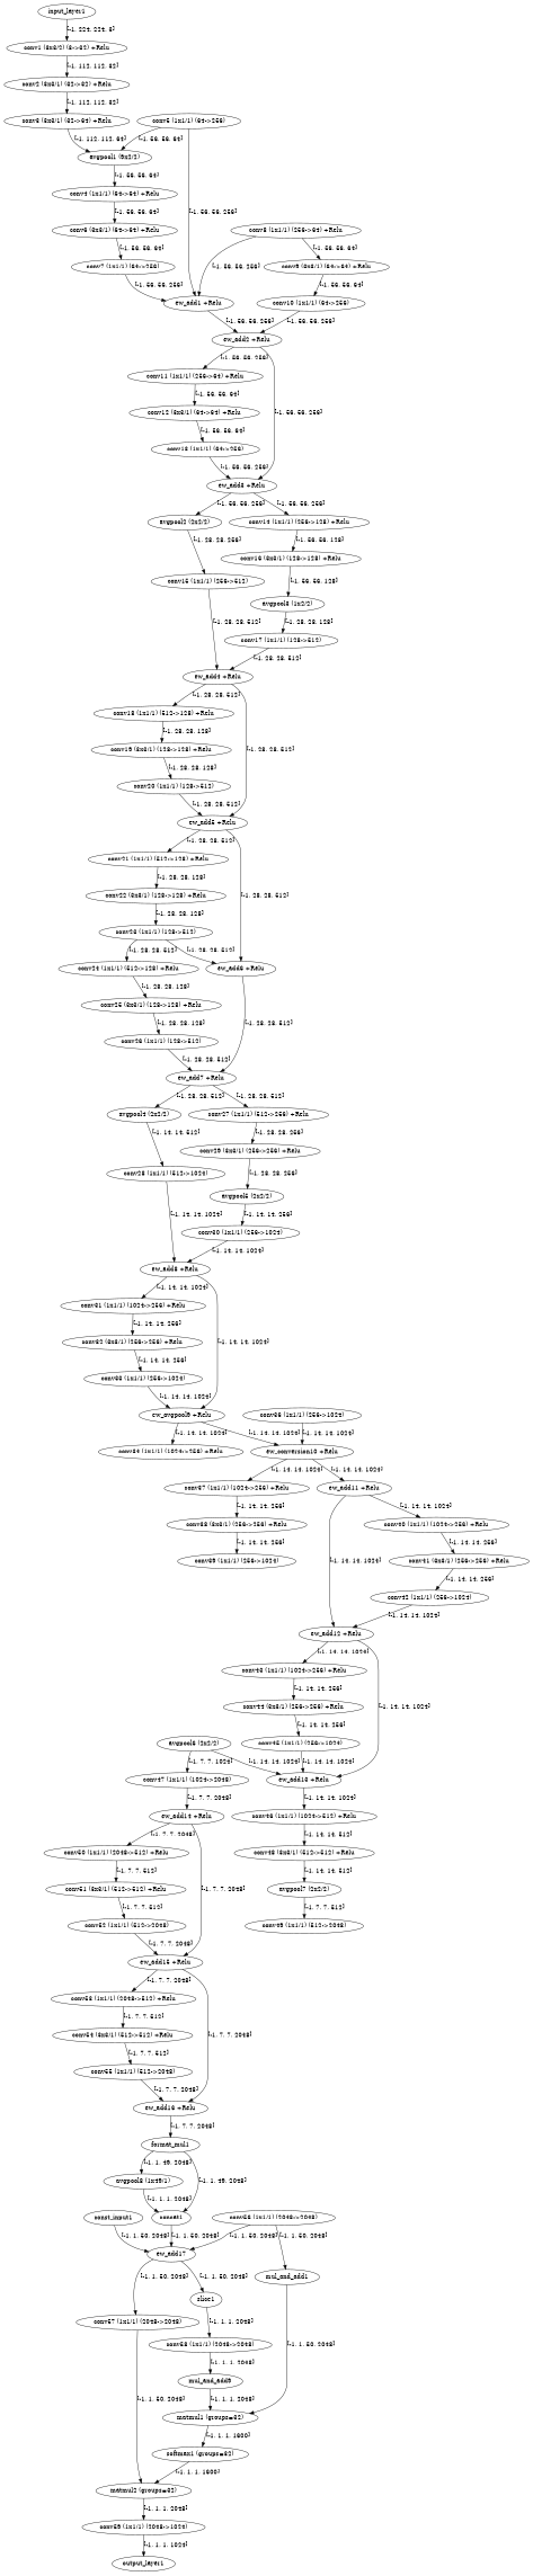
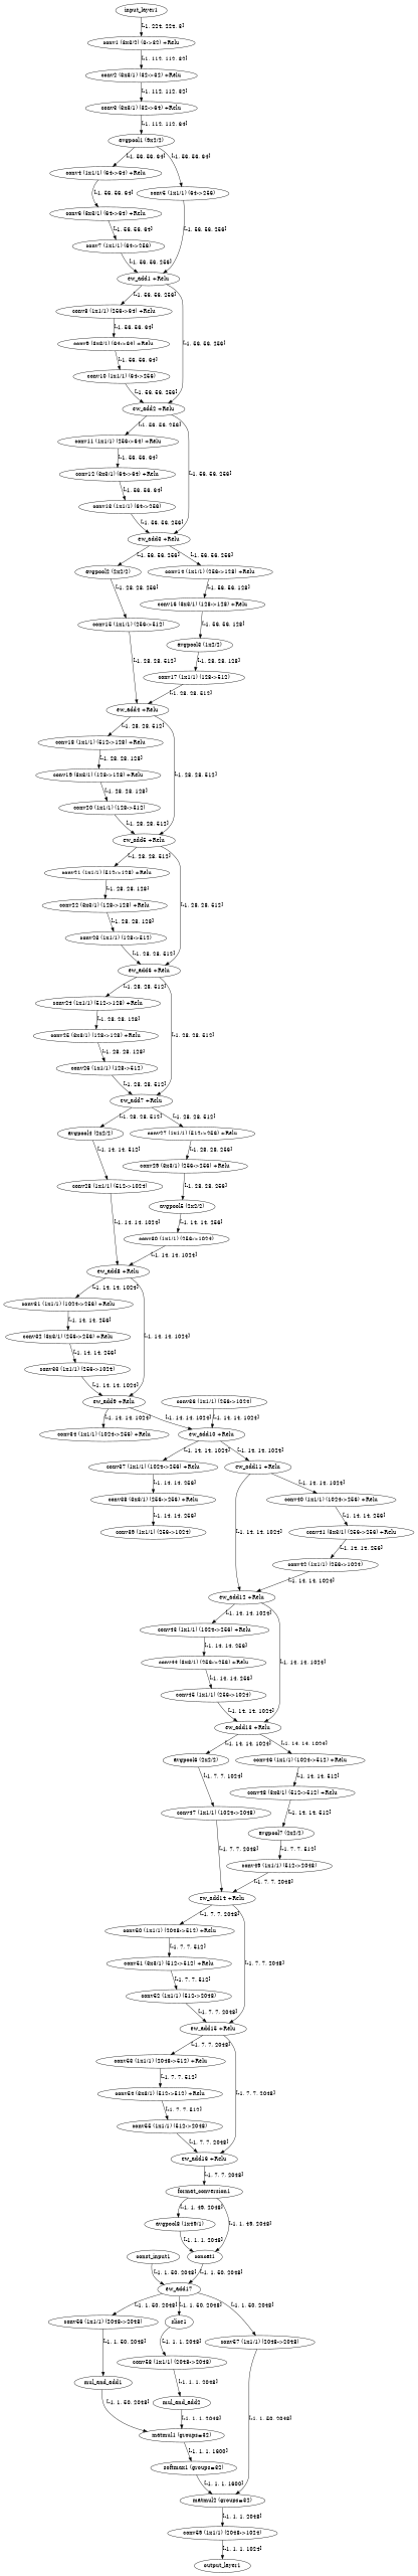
  strict digraph {
    const_input1
    ew_add17
    "conv56 (1x1/1) (2048->2048)"
    "conv57 (1x1/1) (2048->2048)"
    slice1
    mul_and_add1
    "matmul2 (groups=32)"
    "conv58 (1x1/1) (2048->2048)"
    input_layer1
    "conv1 (3x3/2) (3->32) +Relu"
    "conv2 (3x3/1) (32->32) +Relu"
    "conv3 (3x3/1) (32->64) +Relu"
    n13 [label="avgpool1 (9x2/2)"]
    "conv4 (1x1/1) (64->64) +Relu"
    "conv5 (1x1/1) (64->256)"
    "conv6 (3x3/1) (64->64) +Relu"
    "ew_add1 +Relu"
    "conv7 (1x1/1) (64->256)"
    "conv8 (1x1/1) (256->64) +Relu"
    "ew_add2 +Relu"
    "conv9 (3x3/1) (64->64) +Relu"
    "conv11 (1x1/1) (256->64) +Relu"
    "ew_add3 +Relu"
    "conv10 (1x1/1) (64->256)"
    "conv12 (3x3/1) (64->64) +Relu"
    "avgpool2 (2x2/2)"
    "conv14 (1x1/1) (256->128) +Relu"
    "conv13 (1x1/1) (64->256)"
    "conv15 (1x1/1) (256->512)"
    "conv16 (3x3/1) (128->128) +Relu"
    "ew_add4 +Relu"
    n32 [label="avgpool3 (1x2/2)"]
    "conv18 (1x1/1) (512->128) +Relu"
    "ew_add5 +Relu"
    "conv17 (1x1/1) (128->512)"
    "conv19 (3x3/1) (128->128) +Relu"
    "conv21 (1x1/1) (512->128) +Relu"
    "ew_add6 +Relu"
    "conv20 (1x1/1) (128->512)"
    "conv22 (3x3/1) (128->128) +Relu"
    "conv24 (1x1/1) (512->128) +Relu"
    "ew_add7 +Relu"
    "conv23 (1x1/1) (128->512)"
    "conv25 (3x3/1) (128->128) +Relu"
    "avgpool4 (2x2/2)"
    "conv27 (1x1/1) (512->256) +Relu"
    "conv26 (1x1/1) (128->512)"
    "conv28 (1x1/1) (512->1024)"
    "conv29 (3x3/1) (256->256) +Relu"
    "ew_add8 +Relu"
    "avgpool5 (2x2/2)"
    "conv31 (1x1/1) (1024->256) +Relu"
-   "ew_add9 +Relu" [label="ew_avgpool9 +Relu"]
+   "ew_add9 +Relu"
    "conv30 (1x1/1) (256->1024)"
    "conv32 (3x3/1) (256->256) +Relu"
    "conv34 (1x1/1) (1024->256) +Relu"
-   "ew_add10 +Relu" [label="ew_conversion10 +Relu"]
+   "ew_add10 +Relu"
    "conv33 (1x1/1) (256->1024)"
    "conv37 (1x1/1) (1024->256) +Relu"
    "ew_add11 +Relu"
    "conv38 (3x3/1) (256->256) +Relu"
    "conv40 (1x1/1) (1024->256) +Relu"
    "ew_add12 +Relu"
    "conv36 (1x1/1) (256->1024)"
    "conv39 (1x1/1) (256->1024)"
    "conv41 (3x3/1) (256->256) +Relu"
    "conv43 (1x1/1) (1024->256) +Relu"
    "ew_add13 +Relu"
    "conv42 (1x1/1) (256->1024)"
    "conv44 (3x3/1) (256->256) +Relu"
    "avgpool6 (2x2/2)"
    "conv46 (1x1/1) (1024->512) +Relu"
    "conv45 (1x1/1) (256->1024)"
    "conv47 (1x1/1) (1024->2048)"
    "conv48 (3x3/1) (512->512) +Relu"
    "ew_add14 +Relu"
    "avgpool7 (2x2/2)"
    "conv50 (1x1/1) (2048->512) +Relu"
    "ew_add15 +Relu"
    "conv49 (1x1/1) (512->2048)"
    "conv51 (3x3/1) (512->512) +Relu"
    "conv53 (1x1/1) (2048->512) +Relu"
    "ew_add16 +Relu"
    "conv52 (1x1/1) (512->2048)"
    "conv54 (3x3/1) (512->512) +Relu"
-   format_conversion1 [label=format_mul1]
+   format_conversion1
    "conv55 (1x1/1) (512->2048)"
    "avgpool8 (1x49/1)"
    concat1
    "matmul1 (groups=32)"
    "conv59 (1x1/1) (2048->1024)"
-   mul_and_add2 [label=mul_and_add9]
+   mul_and_add2
    "softmax1 (groups=32)"
    output_layer1
    const_input1 -> ew_add17 [label="[-1, 1, 50, 2048]"]
-   "conv56 (1x1/1) (2048->2048)" -> ew_add17 [label="[-1, 1, 50, 2048]"]
+   ew_add17 -> "conv56 (1x1/1) (2048->2048)" [label="[-1, 1, 50, 2048]"]
    ew_add17 -> "conv57 (1x1/1) (2048->2048)" [label="[-1, 1, 50, 2048]"]
    ew_add17 -> slice1 [label="[-1, 1, 50, 2048]"]
    "conv56 (1x1/1) (2048->2048)" -> mul_and_add1 [label="[-1, 1, 50, 2048]"]
    "conv57 (1x1/1) (2048->2048)" -> "matmul2 (groups=32)" [label="[-1, 1, 50, 2048]"]
    slice1 -> "conv58 (1x1/1) (2048->2048)" [label="[-1, 1, 1, 2048]"]
    mul_and_add1 -> "matmul1 (groups=32)" [label="[-1, 1, 50, 2048]"]
    "matmul2 (groups=32)" -> "conv59 (1x1/1) (2048->1024)" [label="[-1, 1, 1, 2048]"]
    "conv58 (1x1/1) (2048->2048)" -> mul_and_add2 [label="[-1, 1, 1, 2048]"]
    input_layer1 -> "conv1 (3x3/2) (3->32) +Relu" [label="[-1, 224, 224, 3]"]
    "conv1 (3x3/2) (3->32) +Relu" -> "conv2 (3x3/1) (32->32) +Relu" [label="[-1, 112, 112, 32]"]
    "conv2 (3x3/1) (32->32) +Relu" -> "conv3 (3x3/1) (32->64) +Relu" [label="[-1, 112, 112, 32]"]
    "conv3 (3x3/1) (32->64) +Relu" -> n13 [label="[-1, 112, 112, 64]"]
    n13 -> "conv4 (1x1/1) (64->64) +Relu" [label="[-1, 56, 56, 64]"]
-   "conv5 (1x1/1) (64->256)" -> n13 [label="[-1, 56, 56, 64]"]
+   n13 -> "conv5 (1x1/1) (64->256)" [label="[-1, 56, 56, 64]"]
    "conv4 (1x1/1) (64->64) +Relu" -> "conv6 (3x3/1) (64->64) +Relu" [label="[-1, 56, 56, 64]"]
    "conv5 (1x1/1) (64->256)" -> "ew_add1 +Relu" [label="[-1, 56, 56, 256]"]
    "conv6 (3x3/1) (64->64) +Relu" -> "conv7 (1x1/1) (64->256)" [label="[-1, 56, 56, 64]"]
-   "conv8 (1x1/1) (256->64) +Relu" -> "ew_add1 +Relu" [label="[-1, 56, 56, 256]"]
+   "ew_add1 +Relu" -> "conv8 (1x1/1) (256->64) +Relu" [label="[-1, 56, 56, 256]"]
    "ew_add1 +Relu" -> "ew_add2 +Relu" [label="[-1, 56, 56, 256]"]
    "conv7 (1x1/1) (64->256)" -> "ew_add1 +Relu" [label="[-1, 56, 56, 256]"]
    "conv8 (1x1/1) (256->64) +Relu" -> "conv9 (3x3/1) (64->64) +Relu" [label="[-1, 56, 56, 64]"]
    "ew_add2 +Relu" -> "conv11 (1x1/1) (256->64) +Relu" [label="[-1, 56, 56, 256]"]
    "ew_add2 +Relu" -> "ew_add3 +Relu" [label="[-1, 56, 56, 256]"]
    "conv9 (3x3/1) (64->64) +Relu" -> "conv10 (1x1/1) (64->256)" [label="[-1, 56, 56, 64]"]
    "conv11 (1x1/1) (256->64) +Relu" -> "conv12 (3x3/1) (64->64) +Relu" [label="[-1, 56, 56, 64]"]
    "ew_add3 +Relu" -> "avgpool2 (2x2/2)" [label="[-1, 56, 56, 256]"]
    "ew_add3 +Relu" -> "conv14 (1x1/1) (256->128) +Relu" [label="[-1, 56, 56, 256]"]
    "conv10 (1x1/1) (64->256)" -> "ew_add2 +Relu" [label="[-1, 56, 56, 256]"]
    "conv12 (3x3/1) (64->64) +Relu" -> "conv13 (1x1/1) (64->256)" [label="[-1, 56, 56, 64]"]
    "avgpool2 (2x2/2)" -> "conv15 (1x1/1) (256->512)" [label="[-1, 28, 28, 256]"]
    "conv14 (1x1/1) (256->128) +Relu" -> "conv16 (3x3/1) (128->128) +Relu" [label="[-1, 56, 56, 128]"]
    "conv13 (1x1/1) (64->256)" -> "ew_add3 +Relu" [label="[-1, 56, 56, 256]"]
    "conv15 (1x1/1) (256->512)" -> "ew_add4 +Relu" [label="[-1, 28, 28, 512]"]
    "conv16 (3x3/1) (128->128) +Relu" -> n32 [label="[-1, 56, 56, 128]"]
    "ew_add4 +Relu" -> "conv18 (1x1/1) (512->128) +Relu" [label="[-1, 28, 28, 512]"]
    "ew_add4 +Relu" -> "ew_add5 +Relu" [label="[-1, 28, 28, 512]"]
    n32 -> "conv17 (1x1/1) (128->512)" [label="[-1, 28, 28, 128]"]
    "conv18 (1x1/1) (512->128) +Relu" -> "conv19 (3x3/1) (128->128) +Relu" [label="[-1, 28, 28, 128]"]
    "ew_add5 +Relu" -> "conv21 (1x1/1) (512->128) +Relu" [label="[-1, 28, 28, 512]"]
    "ew_add5 +Relu" -> "ew_add6 +Relu" [label="[-1, 28, 28, 512]"]
    "conv17 (1x1/1) (128->512)" -> "ew_add4 +Relu" [label="[-1, 28, 28, 512]"]
    "conv19 (3x3/1) (128->128) +Relu" -> "conv20 (1x1/1) (128->512)" [label="[-1, 28, 28, 128]"]
    "conv21 (1x1/1) (512->128) +Relu" -> "conv22 (3x3/1) (128->128) +Relu" [label="[-1, 28, 28, 128]"]
-   "conv23 (1x1/1) (128->512)" -> "conv24 (1x1/1) (512->128) +Relu" [label="[-1, 28, 28, 512]"]
+   "ew_add6 +Relu" -> "conv24 (1x1/1) (512->128) +Relu" [label="[-1, 28, 28, 512]"]
    "ew_add6 +Relu" -> "ew_add7 +Relu" [label="[-1, 28, 28, 512]"]
    "conv20 (1x1/1) (128->512)" -> "ew_add5 +Relu" [label="[-1, 28, 28, 512]"]
    "conv22 (3x3/1) (128->128) +Relu" -> "conv23 (1x1/1) (128->512)" [label="[-1, 28, 28, 128]"]
    "conv24 (1x1/1) (512->128) +Relu" -> "conv25 (3x3/1) (128->128) +Relu" [label="[-1, 28, 28, 128]"]
    "ew_add7 +Relu" -> "avgpool4 (2x2/2)" [label="[-1, 28, 28, 512]"]
    "ew_add7 +Relu" -> "conv27 (1x1/1) (512->256) +Relu" [label="[-1, 28, 28, 512]"]
    "conv23 (1x1/1) (128->512)" -> "ew_add6 +Relu" [label="[-1, 28, 28, 512]"]
    "conv25 (3x3/1) (128->128) +Relu" -> "conv26 (1x1/1) (128->512)" [label="[-1, 28, 28, 128]"]
    "avgpool4 (2x2/2)" -> "conv28 (1x1/1) (512->1024)" [label="[-1, 14, 14, 512]"]
    "conv27 (1x1/1) (512->256) +Relu" -> "conv29 (3x3/1) (256->256) +Relu" [label="[-1, 28, 28, 256]"]
    "conv26 (1x1/1) (128->512)" -> "ew_add7 +Relu" [label="[-1, 28, 28, 512]"]
    "conv28 (1x1/1) (512->1024)" -> "ew_add8 +Relu" [label="[-1, 14, 14, 1024]"]
    "conv29 (3x3/1) (256->256) +Relu" -> "avgpool5 (2x2/2)" [label="[-1, 28, 28, 256]"]
    "ew_add8 +Relu" -> "conv31 (1x1/1) (1024->256) +Relu" [label="[-1, 14, 14, 1024]"]
    "ew_add8 +Relu" -> "ew_add9 +Relu" [label="[-1, 14, 14, 1024]"]
    "avgpool5 (2x2/2)" -> "conv30 (1x1/1) (256->1024)" [label="[-1, 14, 14, 256]"]
    "conv31 (1x1/1) (1024->256) +Relu" -> "conv32 (3x3/1) (256->256) +Relu" [label="[-1, 14, 14, 256]"]
    "ew_add9 +Relu" -> "conv34 (1x1/1) (1024->256) +Relu" [label="[-1, 14, 14, 1024]"]
    "ew_add9 +Relu" -> "ew_add10 +Relu" [label="[-1, 14, 14, 1024]"]
    "conv30 (1x1/1) (256->1024)" -> "ew_add8 +Relu" [label="[-1, 14, 14, 1024]"]
    "conv32 (3x3/1) (256->256) +Relu" -> "conv33 (1x1/1) (256->1024)" [label="[-1, 14, 14, 256]"]
    "ew_add10 +Relu" -> "conv37 (1x1/1) (1024->256) +Relu" [label="[-1, 14, 14, 1024]"]
    "ew_add10 +Relu" -> "ew_add11 +Relu" [label="[-1, 14, 14, 1024]"]
    "conv33 (1x1/1) (256->1024)" -> "ew_add9 +Relu" [label="[-1, 14, 14, 1024]"]
    "conv37 (1x1/1) (1024->256) +Relu" -> "conv38 (3x3/1) (256->256) +Relu" [label="[-1, 14, 14, 256]"]
    "ew_add11 +Relu" -> "conv40 (1x1/1) (1024->256) +Relu" [label="[-1, 14, 14, 1024]"]
    "ew_add11 +Relu" -> "ew_add12 +Relu" [label="[-1, 14, 14, 1024]"]
    "conv38 (3x3/1) (256->256) +Relu" -> "conv39 (1x1/1) (256->1024)" [label="[-1, 14, 14, 256]"]
    "conv40 (1x1/1) (1024->256) +Relu" -> "conv41 (3x3/1) (256->256) +Relu" [label="[-1, 14, 14, 256]"]
    "ew_add12 +Relu" -> "conv43 (1x1/1) (1024->256) +Relu" [label="[-1, 14, 14, 1024]"]
    "ew_add12 +Relu" -> "ew_add13 +Relu" [label="[-1, 14, 14, 1024]"]
    "conv36 (1x1/1) (256->1024)" -> "ew_add10 +Relu" [label="[-1, 14, 14, 1024]"]
    "conv41 (3x3/1) (256->256) +Relu" -> "conv42 (1x1/1) (256->1024)" [label="[-1, 14, 14, 256]"]
    "conv43 (1x1/1) (1024->256) +Relu" -> "conv44 (3x3/1) (256->256) +Relu" [label="[-1, 14, 14, 256]"]
-   "avgpool6 (2x2/2)" -> "ew_add13 +Relu" [label="[-1, 14, 14, 1024]"]
+   "ew_add13 +Relu" -> "avgpool6 (2x2/2)" [label="[-1, 14, 14, 1024]"]
    "ew_add13 +Relu" -> "conv46 (1x1/1) (1024->512) +Relu" [label="[-1, 14, 14, 1024]"]
    "conv42 (1x1/1) (256->1024)" -> "ew_add12 +Relu" [label="[-1, 14, 14, 1024]"]
    "conv44 (3x3/1) (256->256) +Relu" -> "conv45 (1x1/1) (256->1024)" [label="[-1, 14, 14, 256]"]
    "avgpool6 (2x2/2)" -> "conv47 (1x1/1) (1024->2048)" [label="[-1, 7, 7, 1024]"]
    "conv46 (1x1/1) (1024->512) +Relu" -> "conv48 (3x3/1) (512->512) +Relu" [label="[-1, 14, 14, 512]"]
    "conv45 (1x1/1) (256->1024)" -> "ew_add13 +Relu" [label="[-1, 14, 14, 1024]"]
    "conv47 (1x1/1) (1024->2048)" -> "ew_add14 +Relu" [label="[-1, 7, 7, 2048]"]
    "conv48 (3x3/1) (512->512) +Relu" -> "avgpool7 (2x2/2)" [label="[-1, 14, 14, 512]"]
    "ew_add14 +Relu" -> "conv50 (1x1/1) (2048->512) +Relu" [label="[-1, 7, 7, 2048]"]
    "ew_add14 +Relu" -> "ew_add15 +Relu" [label="[-1, 7, 7, 2048]"]
    "avgpool7 (2x2/2)" -> "conv49 (1x1/1) (512->2048)" [label="[-1, 7, 7, 512]"]
    "conv50 (1x1/1) (2048->512) +Relu" -> "conv51 (3x3/1) (512->512) +Relu" [label="[-1, 7, 7, 512]"]
    "ew_add15 +Relu" -> "conv53 (1x1/1) (2048->512) +Relu" [label="[-1, 7, 7, 2048]"]
    "ew_add15 +Relu" -> "ew_add16 +Relu" [label="[-1, 7, 7, 2048]"]
+   "conv49 (1x1/1) (512->2048)" -> "ew_add14 +Relu" [label="[-1, 7, 7, 2048]"]
    "conv51 (3x3/1) (512->512) +Relu" -> "conv52 (1x1/1) (512->2048)" [label="[-1, 7, 7, 512]"]
    "conv53 (1x1/1) (2048->512) +Relu" -> "conv54 (3x3/1) (512->512) +Relu" [label="[-1, 7, 7, 512]"]
    "ew_add16 +Relu" -> format_conversion1 [label="[-1, 7, 7, 2048]"]
    "conv52 (1x1/1) (512->2048)" -> "ew_add15 +Relu" [label="[-1, 7, 7, 2048]"]
    "conv54 (3x3/1) (512->512) +Relu" -> "conv55 (1x1/1) (512->2048)" [label="[-1, 7, 7, 512]"]
    format_conversion1 -> "avgpool8 (1x49/1)" [label="[-1, 1, 49, 2048]"]
    format_conversion1 -> concat1 [label="[-1, 1, 49, 2048]"]
    "conv55 (1x1/1) (512->2048)" -> "ew_add16 +Relu" [label="[-1, 7, 7, 2048]"]
    "avgpool8 (1x49/1)" -> concat1 [label="[-1, 1, 1, 2048]"]
    concat1 -> ew_add17 [label="[-1, 1, 50, 2048]"]
    "matmul1 (groups=32)" -> "softmax1 (groups=32)" [label="[-1, 1, 1, 1600]"]
    "conv59 (1x1/1) (2048->1024)" -> output_layer1 [label="[-1, 1, 1, 1024]"]
    mul_and_add2 -> "matmul1 (groups=32)" [label="[-1, 1, 1, 2048]"]
    "softmax1 (groups=32)" -> "matmul2 (groups=32)" [label="[-1, 1, 1, 1600]"]
  }
